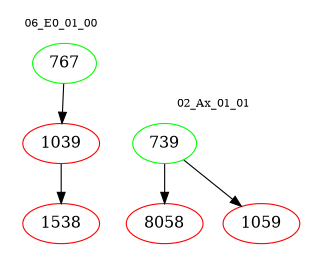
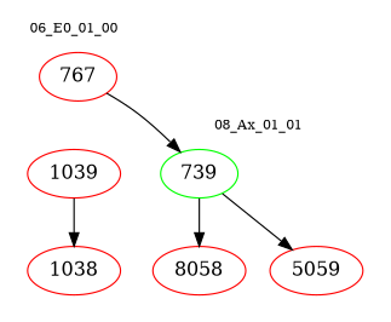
  digraph {
    node [color=red]
    edge [color=black]
    n1 [color=green label=739]
    n2 [label=8058]
-   n3 [label=1059]
-   n4 [color=green label=767]
-   n5 [label=1538]
+   n3 [label=5059]
+   n4 [label=767]
+   n5 [label=1038]
    n6 [label=1039]
    subgraph cluster_1 {
      color=white
      fontsize=10
-     label="02_Ax_01_01"
+     label="08_Ax_01_01"
      n1
      n2
      n3
    }
    subgraph cluster_2 {
      color=white
      fontsize=10
      label="06_E0_01_00"
      n4
      n5
      n6
    }
    n1 -> n2
    n1 -> n3
-   n4 -> n6
+   n4 -> n1
    n6 -> n5
  }
